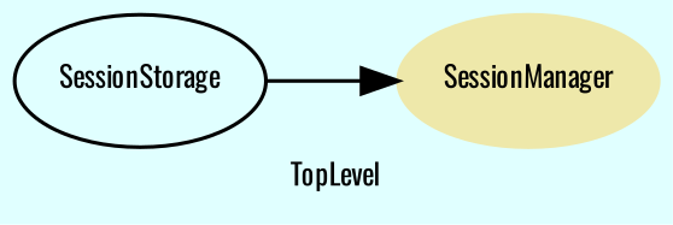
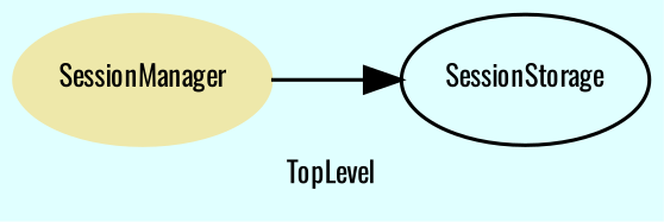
  digraph {
    bgcolor=lightcyan1
    compound=true
    fontname=Oswald
    fontsize=8
    label=TopLevel
    rankdir=LR
    node [fontname=Oswald fontsize=8]
    n1 [color=palegoldenrod fontcolor=black label=SessionManager shape=ellipse style=filled]
    n2 [color=black label=SessionStorage]
-   n2 -> n1 [fontname=Oswald]
+   n1 -> n2 [fontname=Oswald]
  }
